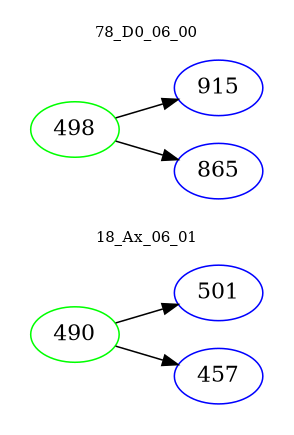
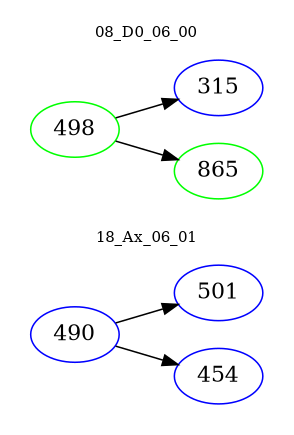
  digraph {
    rankdir=LR
    node [color=blue]
    edge [color=black]
-   n1 [color=green label=490]
-   n2 [label=457]
+   n1 [label=490]
+   n2 [label=454]
    n3 [label=501]
    n4 [color=green label=498]
-   n5 [label=865]
-   n6 [label=915]
+   n5 [color=green label=865]
+   n6 [label=315]
    subgraph cluster_1 {
      color=white
      fontsize=10
      label="18_Ax_06_01"
      n1
      n2
      n3
    }
    subgraph cluster_2 {
      color=white
      fontsize=10
-     label="78_D0_06_00"
+     label="08_D0_06_00"
      n4
      n5
      n6
    }
    n1 -> n2
    n1 -> n3
    n4 -> n5
    n4 -> n6
  }
